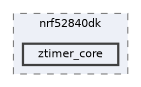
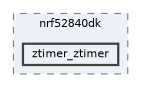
  digraph {
    compound=true
-   n1 [color=grey25 fillcolor="#edf0f7" fontname=Helvetica fontsize=10 height=0.2 label=ztimer_core shape=box style="filled,bold" width=0.4]
+   n1 [color=grey25 fillcolor="#edf0f7" fontname=Helvetica fontsize=10 height=0.2 label=ztimer_ztimer shape=box style="filled,bold" width=0.4]
    subgraph cluster_1 {
      bgcolor="#edf0f7"
      fontname=Helvetica
      fontsize=10
      label=nrf52840dk
      pencolor=grey50
      style="filled,dashed"
      n1
    }
  }
